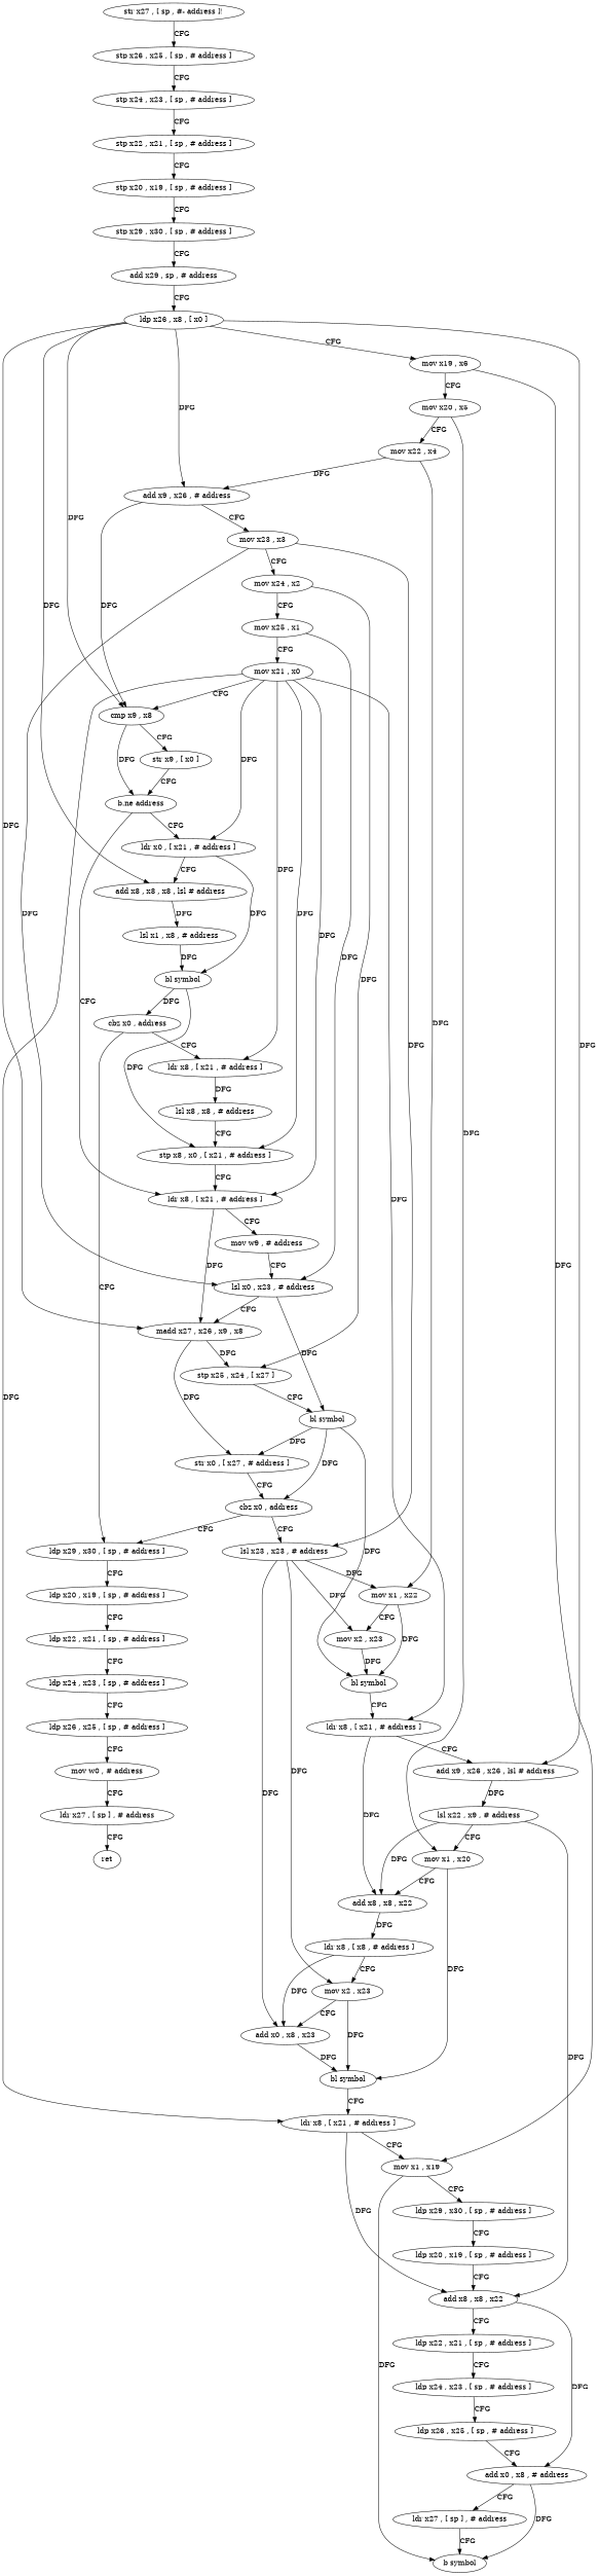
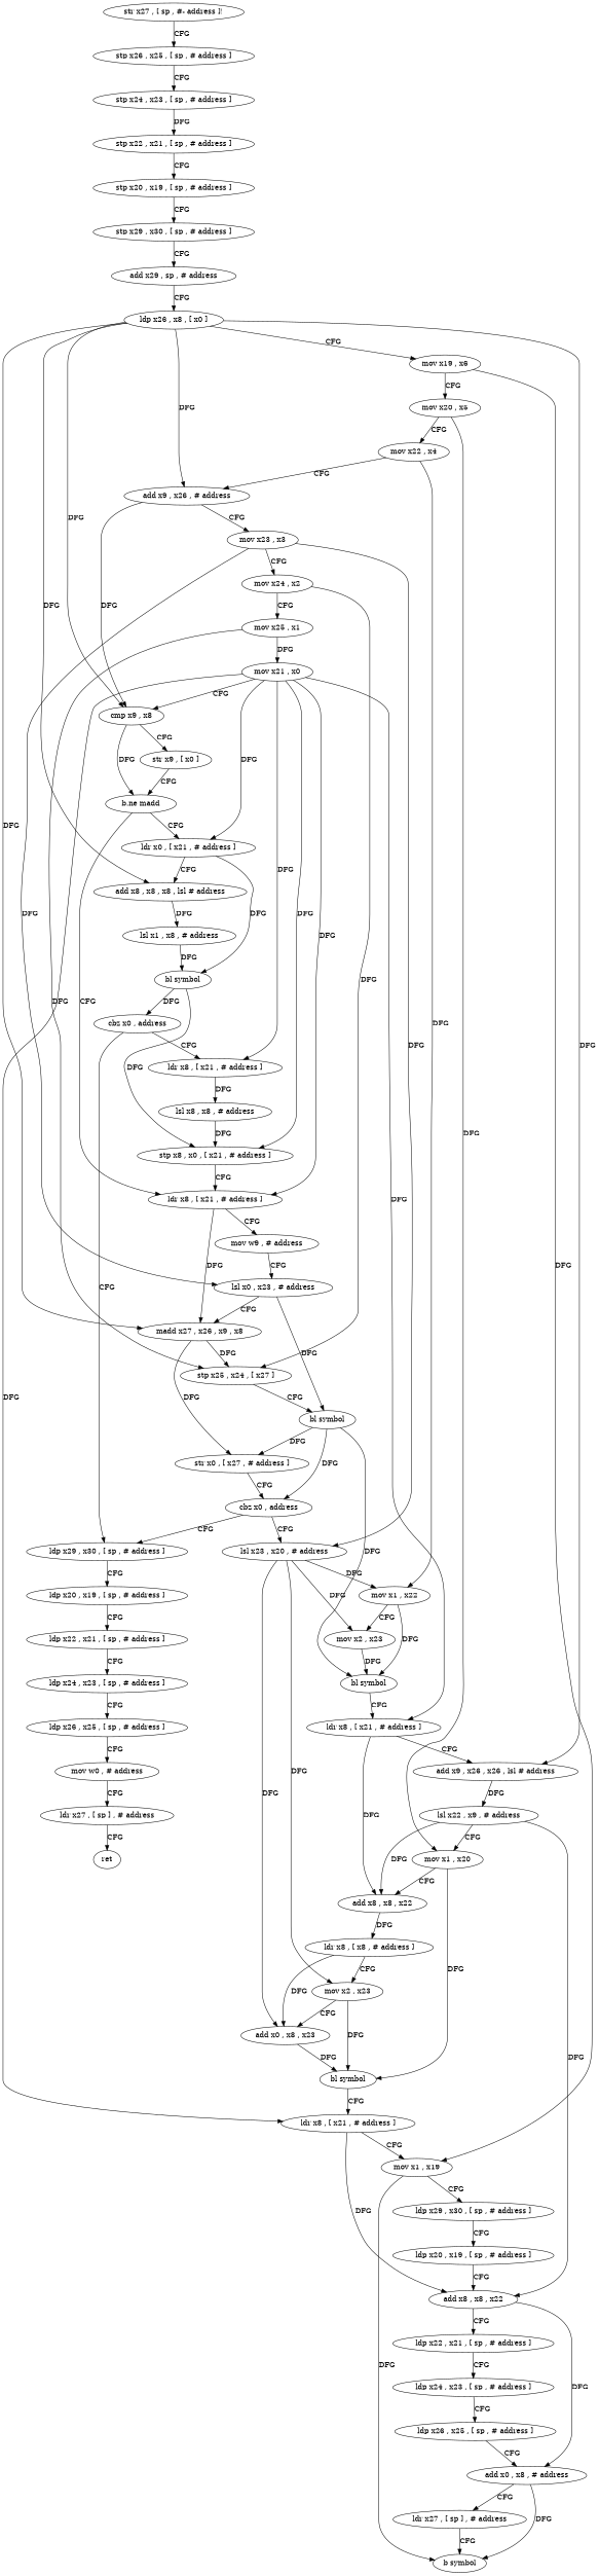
  digraph {
    n1 [label="str x27 , [ sp , #- address ]!"]
    n2 [label="stp x26 , x25 , [ sp , # address ]"]
    n3 [label="stp x24 , x23 , [ sp , # address ]"]
    n4 [label="stp x22 , x21 , [ sp , # address ]"]
    n5 [label="stp x20 , x19 , [ sp , # address ]"]
    n6 [label="stp x29 , x30 , [ sp , # address ]"]
    n7 [label="add x29 , sp , # address"]
    n8 [label="ldp x26 , x8 , [ x0 ]"]
    n9 [label="mov x19 , x6"]
    n10 [label="add x9 , x26 , # address"]
    n11 [label="cmp x9 , x8"]
    n12 [label="madd x27 , x26 , x9 , x8"]
    n13 [label="add x8 , x8 , x8 , lsl # address"]
    n14 [label="add x9 , x26 , x26 , lsl # address"]
    n15 [label="mov x20 , x5"]
    n16 [label="mov x1 , x19"]
    n17 [label="mov x23 , x3"]
    n18 [label="str x9 , [ x0 ]"]
-   n19 [label="b.ne address"]
+   n19 [label="b.ne madd"]
    n20 [label="stp x25 , x24 , [ x27 ]"]
    n21 [label="str x0 , [ x27 , # address ]"]
    n22 [label="lsl x1 , x8 , # address"]
    n23 [label="lsl x22 , x9 , # address"]
    n24 [label="mov x22 , x4"]
    n25 [label="mov x1 , x20"]
    n26 [label="ldp x29 , x30 , [ sp , # address ]"]
    n27 [label="b symbol"]
    n28 [label="mov x1 , x22"]
    n29 [label="add x8 , x8 , x22"]
    n30 [label="bl symbol"]
    n31 [label="bl symbol"]
    n32 [label="mov x2 , x23"]
    n33 [label="mov x24 , x2"]
    n34 [label="lsl x0 , x23 , # address"]
-   n35 [label="lsl x23 , x23 , # address"]
+   n35 [label="lsl x23 , x20 , # address"]
    n36 [label="mov x25 , x1"]
    n37 [label="bl symbol"]
    n38 [label="mov x2 , x23"]
    n39 [label="add x0 , x8 , x23"]
    n40 [label="mov x21 , x0"]
    n41 [label="ldr x8 , [ x21 , # address ]"]
    n42 [label="ldr x0 , [ x21 , # address ]"]
    n43 [label="ldr x8 , [ x21 , # address ]"]
    n44 [label="ldr x8 , [ x21 , # address ]"]
    n45 [label="ldr x8 , [ x21 , # address ]"]
    n46 [label="stp x8 , x0 , [ x21 , # address ]"]
    n47 [label="mov w9 , # address"]
    n48 [label="bl symbol"]
    n49 [label="lsl x8 , x8 , # address"]
    n50 [label="add x8 , x8 , x22"]
    n51 [label="cbz x0 , address"]
    n52 [label="cbz x0 , address"]
    n53 [label="ldp x29 , x30 , [ sp , # address ]"]
    n54 [label="ldp x20 , x19 , [ sp , # address ]"]
    n55 [label="ldp x22 , x21 , [ sp , # address ]"]
    n56 [label="ldp x24 , x23 , [ sp , # address ]"]
    n57 [label="ldp x26 , x25 , [ sp , # address ]"]
    n58 [label="mov w0 , # address"]
    n59 [label="ldr x27 , [ sp ] , # address"]
    n60 [label=ret]
    n61 [label="ldr x8 , [ x8 , # address ]"]
    n62 [label="ldp x22 , x21 , [ sp , # address ]"]
    n63 [label="add x0 , x8 , # address"]
    n64 [label="ldp x20 , x19 , [ sp , # address ]"]
    n65 [label="ldp x24 , x23 , [ sp , # address ]"]
    n66 [label="ldr x27 , [ sp ] , # address"]
    n67 [label="ldp x26 , x25 , [ sp , # address ]"]
    n1 -> n2 [label=CFG]
    n2 -> n3 [label=CFG]
-   n3 -> n4 [label=CFG]
+   n3 -> n4 [label=DFG]
    n4 -> n5 [label=CFG]
    n5 -> n6 [label=CFG]
    n6 -> n7 [label=CFG]
    n7 -> n8 [label=CFG]
    n8 -> n9 [label=CFG]
    n8 -> n10 [label=DFG]
    n8 -> n11 [label=DFG]
    n8 -> n12 [label=DFG]
    n8 -> n13 [label=DFG]
    n8 -> n14 [label=DFG]
    n9 -> n15 [label=CFG]
    n9 -> n16 [label=DFG]
    n10 -> n11 [label=DFG]
    n10 -> n17 [label=CFG]
    n11 -> n18 [label=CFG]
    n11 -> n19 [label=DFG]
    n12 -> n20 [label=DFG]
    n12 -> n21 [label=DFG]
    n13 -> n22 [label=DFG]
    n14 -> n23 [label=DFG]
    n15 -> n24 [label=CFG]
    n15 -> n25 [label=DFG]
    n16 -> n26 [label=CFG]
    n16 -> n27 [label=DFG]
    n17 -> n33 [label=CFG]
    n17 -> n34 [label=DFG]
    n17 -> n35 [label=DFG]
    n18 -> n19 [label=CFG]
    n19 -> n41 [label=CFG]
    n19 -> n42 [label=CFG]
    n20 -> n37 [label=CFG]
    n21 -> n52 [label=CFG]
    n22 -> n48 [label=DFG]
    n23 -> n25 [label=CFG]
    n23 -> n29 [label=DFG]
    n23 -> n50 [label=DFG]
-   n24 -> n10 [label=DFG]
+   n24 -> n10 [label=CFG]
    n24 -> n28 [label=DFG]
    n25 -> n29 [label=CFG]
    n25 -> n30 [label=DFG]
    n26 -> n64 [label=CFG]
    n28 -> n31 [label=DFG]
    n28 -> n32 [label=CFG]
    n29 -> n61 [label=DFG]
    n30 -> n45 [label=CFG]
    n31 -> n44 [label=CFG]
    n32 -> n31 [label=DFG]
    n33 -> n20 [label=DFG]
    n33 -> n36 [label=CFG]
    n34 -> n12 [label=CFG]
    n34 -> n37 [label=DFG]
    n35 -> n28 [label=DFG]
    n35 -> n32 [label=DFG]
    n35 -> n38 [label=DFG]
    n35 -> n39 [label=DFG]
-   n36 -> n34 [label=DFG]
-   n36 -> n40 [label=CFG]
+   n36 -> n20 [label=DFG]
+   n36 -> n40 [label=DFG]
    n37 -> n21 [label=DFG]
    n37 -> n31 [label=DFG]
    n37 -> n52 [label=DFG]
    n38 -> n30 [label=DFG]
    n38 -> n39 [label=CFG]
    n39 -> n30 [label=DFG]
    n40 -> n11 [label=CFG]
    n40 -> n41 [label=DFG]
    n40 -> n42 [label=DFG]
    n40 -> n43 [label=DFG]
    n40 -> n44 [label=DFG]
    n40 -> n45 [label=DFG]
    n40 -> n46 [label=DFG]
    n41 -> n12 [label=DFG]
    n41 -> n47 [label=CFG]
    n42 -> n13 [label=CFG]
    n42 -> n48 [label=DFG]
    n43 -> n49 [label=DFG]
    n44 -> n14 [label=CFG]
    n44 -> n29 [label=DFG]
    n45 -> n16 [label=CFG]
    n45 -> n50 [label=DFG]
    n46 -> n41 [label=CFG]
    n47 -> n34 [label=CFG]
    n48 -> n46 [label=DFG]
    n48 -> n51 [label=DFG]
-   n49 -> n46 [label=CFG]
+   n49 -> n46 [label=DFG]
    n50 -> n62 [label=CFG]
    n50 -> n63 [label=DFG]
    n51 -> n43 [label=CFG]
    n51 -> n53 [label=CFG]
    n52 -> n35 [label=CFG]
    n52 -> n53 [label=CFG]
    n53 -> n54 [label=CFG]
    n54 -> n55 [label=CFG]
    n55 -> n56 [label=CFG]
    n56 -> n57 [label=CFG]
    n57 -> n58 [label=CFG]
    n58 -> n59 [label=CFG]
    n59 -> n60 [label=CFG]
    n61 -> n38 [label=CFG]
    n61 -> n39 [label=DFG]
    n62 -> n65 [label=CFG]
    n63 -> n27 [label=DFG]
    n63 -> n66 [label=CFG]
    n64 -> n50 [label=CFG]
    n65 -> n67 [label=CFG]
    n66 -> n27 [label=CFG]
    n67 -> n63 [label=CFG]
  }
